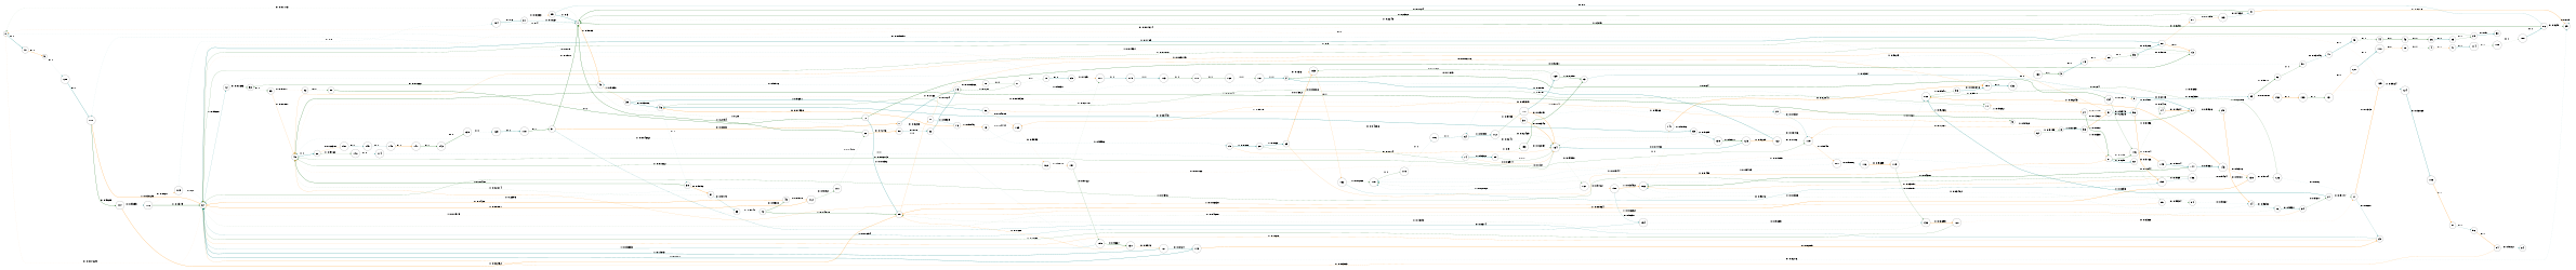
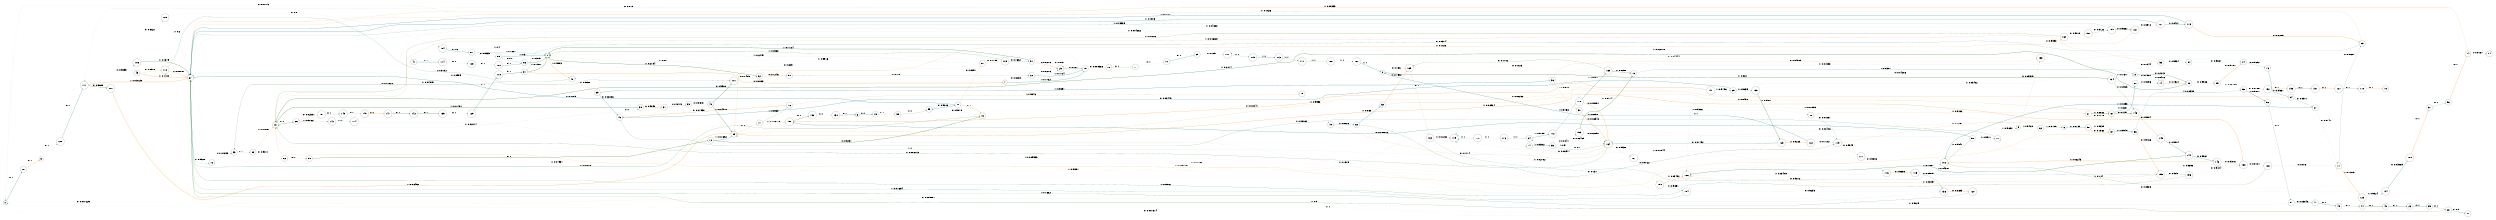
  digraph {
    rankdir=LR
    node [fontsize=24 shape=circle]
    edge [arrowhead=diamond color=teal fontsize=24 style=bold]
    0
    10
    9
    128
    1
    40
    93
    39
    83
    46
    36
    2
    165
    134
    162
    8
    146
    179
    159
    32
    14
    48
    145
    3
    15
    99
    95
-   4
    41
    114
    109
    5
    163
    62
    160
    6
    164
    66
    157
    119
    58
    161
    117
    57
    61
    116
    56
    60
    7
    22
    79
    29
    78
    71
    25
    24
    53
    111
    67
    107
    11
    38
    37
    12
    82
    13
    88
    16
    34
    27
    89
    17
    102
    77
    23
    125
    31
    124
    108
    18
    19
    68
    63
    158
    20
    21
    55
    166
    141
    65
    150
    52
    152
    51
    133
    26
    35
    28
    50
    98
    30
    151
    140
    33
    42
    49
    112
    76
    100
    101
    43
    44
    45
    47
    149
    174
    92
    64
    172
    170
    131
    54
    178
    176
    156
    138
    59
    153
    144
    169
    139
    123
    122
    148
    74
    69
    177
    175
    106
    173
    70
    72
    73
    87
    75
    132
    130
    80
    81
    85
    86
    103
    91
    90
    94
    84
    96
    97
    104
    105
    110
    113
    115
    136
    120
    118
    121
    126
    127
    129
    135
    137
    142
    143
    147
    154
    155
    167
    168
    171
    0 -> 10 [arrowhead=dot label="0: 1        "]
    10 -> 9 [color=darkorange label="0: 1        "]
    9 -> 128 [label="0: 1        " style=dotted]
    128 -> 111 [arrowhead=odot label="0: 1        "]
    1 -> 0 [color=darkgreen label="0: 0.01173  " style=dotted]
    1 -> 40 [color=darkorange label="1: 0.9883   "]
    40 -> 93 [color=darkgreen label="0: 0.01622  " style=solid]
    40 -> 39 [arrowhead=odot color=darkorange label="1: 0.9838   " style=solid]
    93 -> 83 [arrowhead=dot color=darkgreen label="0: 1        " style=dotted]
    39 -> 46 [arrowhead=dot label="0: 0.03086  "]
    39 -> 36 [arrowhead=odot label="1: 0.9691   "]
    83 -> 48 [color=darkorange label="1: 0.01887  " style=solid]
    83 -> 82 [arrowhead=odot color=darkorange label="0: 0.9811   " style=dotted]
    46 -> 38 [arrowhead=dot label="0: 1        " style=dotted]
    36 -> 163 [arrowhead=dot color=darkorange label="0: 0.04809  " style=solid]
    36 -> 30 [color=darkorange label="1: 0.9519   " style=solid]
    2 -> 165 [arrowhead=dot color=darkorange label="0: 0.136    " style=dotted]
    2 -> 134 [arrowhead=odot color=darkgreen label="1: 0.864    "]
    165 -> 162 [color=darkorange label="0: 1        " style=solid]
    134 -> 8 [arrowhead=dot color=darkorange label="1: 0.7677   " style=dotted]
    134 -> 146 [color=darkgreen label="0: 0.2323   " style=solid]
    162 -> 179 [color=darkgreen label="1: 0.01282  " style=dotted]
    162 -> 159 [label="0: 0.9872   " style=solid]
    8 -> 32 [label="0: 0.2013   "]
    8 -> 14 [arrowhead=odot label="1: 0.7987   " style=dotted]
    146 -> 48 [color=darkorange label="1: 0.01162  " style=dotted]
    146 -> 145 [arrowhead=odot color=darkorange label="0: 0.9884   "]
    179 -> 178 [arrowhead=odot color=darkgreen label="1: 1        " style=solid]
    159 -> 166 [color=darkorange label="1: 0.03097  " style=solid]
    159 -> 156 [arrowhead=odot label="0: 0.969    " style=solid]
    32 -> 48 [arrowhead=dot color=darkgreen label="1: 0.0074   "]
    32 -> 25 [arrowhead=dot color=darkgreen label="0: 0.9926   " style=dotted]
    14 -> 32 [color=darkorange label="0: 0.1524   "]
    14 -> 14 [arrowhead=odot color=darkgreen label="1: 0.8476   " style=solid]
    48 -> 66 [label="1: 1        "]
    145 -> 179 [arrowhead=dot label="1: 0.01955  " style=dotted]
    145 -> 144 [arrowhead=dot label="0: 0.9804   "]
    3 -> 15 [label="0: 1        "]
    15 -> 99 [arrowhead=dot color=darkorange label="0: 1        " style=solid]
    99 -> 95 [arrowhead=dot color=darkgreen label="0: 1        " style=solid]
    95 -> 67 [color=darkorange label="1: 0.07937  " style=dotted]
    95 -> 88 [label="0: 0.9206   "]
-   4 -> 41 [arrowhead=dot color=darkorange label="0: 1        " style=solid]
    41 -> 114 [arrowhead=odot label="0: 1        "]
    114 -> 109 [arrowhead=dot color=darkgreen label="0: 1        " style=dotted]
    109 -> 100 [arrowhead=odot color=darkgreen label="0: 1        " style=dotted]
    5 -> 163 [arrowhead=dot color=darkorange label="0: 0.05319  " style=solid]
    5 -> 62 [arrowhead=odot color=darkorange label="1: 0.9468   " style=dotted]
    163 -> 48 [arrowhead=dot label="1: 0.004662  " style=dotted]
    163 -> 160 [color=darkorange label="0: 0.9953   " style=dotted]
    62 -> 6 [arrowhead=dot color=darkgreen label="1: 0.9159   " style=solid]
    62 -> 164 [arrowhead=dot color=darkgreen label="0: 0.08406  " style=dotted]
    160 -> 48 [arrowhead=dot color=darkgreen label="1: 0.01822  " style=solid]
    160 -> 157 [arrowhead=dot color=darkorange label="0: 0.9818   " style=dotted]
    6 -> 119 [color=darkorange label="0: 0.1261   " style=solid]
    6 -> 58 [arrowhead=odot label="1: 0.8739   "]
    164 -> 48 [arrowhead=dot color=darkgreen label="1: 0.006173  " style=solid]
    164 -> 161 [arrowhead=dot color=darkgreen label="0: 0.9938   " style=dotted]
    66 -> 151 [arrowhead=odot color=darkorange label="0: 0.02381  " style=solid]
    66 -> 140 [color=darkgreen label="1: 0.9762   " style=solid]
    157 -> 177 [arrowhead=dot color=darkgreen label="1: 0.02778  " style=dotted]
    157 -> 155 [arrowhead=dot color=darkgreen label="0: 0.9722   " style=solid]
    119 -> 48 [arrowhead=dot color=darkorange label="1: 0.005533  " style=dotted]
    119 -> 117 [arrowhead=dot color=darkorange label="0: 0.9945   " style=solid]
    58 -> 57 [arrowhead=odot color=darkorange label="0: 0.1362   "]
    58 -> 61 [arrowhead=dot color=darkorange label="1: 0.8638   " style=dotted]
    161 -> 179 [label="1: 0.02782  " style=dotted]
    161 -> 158 [arrowhead=dot color=darkorange label="0: 0.9722   " style=dotted]
    117 -> 179 [label="1: 0.01944  " style=dotted]
    117 -> 116 [label="0: 0.9806   " style=dotted]
    57 -> 48 [color=darkorange label="1: 0.005175  " style=solid]
    57 -> 56 [label="0: 0.9948   "]
    61 -> 146 [color=darkgreen label="0: 0.175    "]
    61 -> 60 [label="1: 0.825    "]
    116 -> 166 [arrowhead=dot label="1: 0.03409  " style=dotted]
    116 -> 115 [arrowhead=dot color=darkorange label="0: 0.9659   "]
    56 -> 159 [arrowhead=dot color=darkorange label="0: 0.9766   "]
    56 -> 53 [arrowhead=dot label="1: 0.02338  " style=solid]
    60 -> 14 [color=darkgreen label="1: 0.8056   " style=dotted]
    60 -> 55 [arrowhead=odot color=darkgreen label="0: 0.1944   " style=dotted]
    7 -> 22 [arrowhead=odot color=darkgreen label="0: 0.8238   " style=dotted]
    7 -> 79 [arrowhead=odot label="1: 0.1762   "]
    22 -> 79 [arrowhead=odot label="1: 0.1724   "]
    22 -> 29 [label="0: 0.8276   " style=dotted]
    79 -> 40 [arrowhead=dot label="1: 0.9916   " style=dotted]
    79 -> 78 [arrowhead=odot color=darkorange label="0: 0.008366  " style=dotted]
-   71 -> 79 [arrowhead=dot color=darkgreen label="1: 0.121    " style=solid]
+   29 -> 79 [arrowhead=dot color=darkgreen label="1: 0.121    " style=solid]
    29 -> 29 [arrowhead=dot label="0: 0.879    " style=dotted]
    78 -> 71 [arrowhead=odot color=darkgreen label="0: 1        " style=solid]
    71 -> 70 [arrowhead=odot color=darkgreen label="0: 1        " style=dotted]
    25 -> 24 [arrowhead=dot color=darkorange label="0: 0.9781   "]
    25 -> 53 [arrowhead=odot label="1: 0.02186  " style=dotted]
    24 -> 16 [arrowhead=dot label="0: 0.9652   " style=solid]
    24 -> 166 [label="1: 0.03482  " style=dotted]
    53 -> 52 [arrowhead=dot color=darkgreen label="1: 0.9811   "]
    53 -> 152 [color=darkorange label="0: 0.01887  " style=dotted]
    111 -> 67 [arrowhead=odot color=darkorange label="1: 0.03125  "]
    111 -> 107 [arrowhead=dot color=darkgreen label="0: 0.9688   "]
    67 -> 0 [arrowhead=odot color=darkorange label="0: 0.007229  " style=dotted]
    67 -> 12 [label="1: 0.9928   " style=solid]
    107 -> 89 [arrowhead=odot color=darkorange label="1: 0.06452  "]
    107 -> 106 [arrowhead=dot label="0: 0.9355   " style=dotted]
    11 -> 46 [arrowhead=odot color=darkgreen label="0: 0.03082  " style=solid]
    11 -> 5 [color=darkgreen label="1: 0.9692   " style=dotted]
    38 -> 48 [arrowhead=odot color=darkgreen label="1: 0.01481  "]
    38 -> 37 [color=darkorange label="0: 0.9852   "]
    37 -> 48 [color=darkgreen label="1: 0.02214  " style=dotted]
    37 -> 33 [arrowhead=dot label="0: 0.9779   " style=solid]
    12 -> 93 [color=darkgreen label="0: 0.01693  " style=dotted]
    12 -> 11 [arrowhead=odot label="1: 0.9831   " style=dotted]
    82 -> 80 [color=darkgreen label="0: 1        " style=dotted]
    13 -> 165 [arrowhead=odot color=darkorange label="0: 0.1613   " style=dotted]
    13 -> 8 [arrowhead=dot label="1: 0.8387   " style=solid]
    88 -> 67 [arrowhead=odot label="1: 0.1709   "]
    88 -> 73 [color=darkorange label="0: 1        "]
    88 -> 87 [arrowhead=dot color=darkorange label="0: 0.8291   " style=solid]
    16 -> 67 [arrowhead=dot color=darkgreen label="1: 0.04688  " style=dotted]
    16 -> 34 [arrowhead=odot label="0: 0.9531   "]
    34 -> 27 [color=darkgreen label="0: 0.9377   " style=solid]
    34 -> 89 [color=darkorange label="1: 0.06232  " style=solid]
    27 -> 17 [arrowhead=dot color=darkgreen label="0: 0.9147   " style=dotted]
    27 -> 102 [label="1: 0.0853   "]
    89 -> 77 [arrowhead=dot color=darkorange label="1: 1        " style=solid]
    17 -> 23 [label="0: 0.8687   " style=solid]
    17 -> 125 [arrowhead=odot color=darkorange label="1: 0.1313   "]
    102 -> 0 [arrowhead=dot label="0: 0.005891  " style=dotted]
    102 -> 98 [arrowhead=odot color=darkgreen label="1: 0.9941   " style=solid]
    77 -> 150 [color=darkorange label="0: 0.006116  " style=solid]
    77 -> 76 [arrowhead=odot label="1: 0.9939   " style=solid]
    23 -> 67 [color=darkorange label="1: 0.1626   " style=solid]
    23 -> 31 [arrowhead=odot label="0: 0.8374   " style=solid]
    125 -> 0 [arrowhead=dot color=darkorange label="0: 0.007614  " style=dotted]
    125 -> 124 [label="1: 0.9924   " style=dotted]
    31 -> 1 [arrowhead=odot color=darkgreen label="1: 0.1917   "]
    31 -> 7 [color=darkorange label="0: 0.8083   "]
    124 -> 11 [arrowhead=dot color=darkorange label="1: 0.9693   " style=dotted]
    124 -> 108 [arrowhead=odot label="0: 0.03069  "]
    108 -> 97 [color=darkorange label="0: 1        "]
-   18 -> 4 [arrowhead=dot color=darkgreen label="0: 1        " style=dotted]
    19 -> 164 [arrowhead=odot color=darkorange label="0: 0.1174   " style=solid]
    19 -> 68 [arrowhead=dot label="1: 0.8826   "]
    68 -> 119 [color=darkgreen label="0: 0.137    " style=solid]
    68 -> 63 [label="1: 0.863    "]
    63 -> 165 [arrowhead=dot color=darkorange label="0: 0.1502   "]
    63 -> 61 [arrowhead=dot color=darkorange label="1: 0.8498   " style=solid]
    158 -> 166 [arrowhead=dot color=darkorange label="1: 0.03492  "]
    158 -> 154 [label="0: 0.9651   " style=solid]
    20 -> 119 [arrowhead=dot label="0: 0.07337  " style=solid]
    20 -> 21 [arrowhead=dot color=darkorange label="1: 0.9266   " style=solid]
    21 -> 57 [arrowhead=dot color=darkorange label="0: 0.1118   " style=solid]
    21 -> 61 [arrowhead=dot color=darkgreen label="1: 0.8882   "]
    55 -> 48 [arrowhead=dot color=darkorange label="1: 0.006637  " style=solid]
    55 -> 54 [color=darkgreen label="0: 0.9934   " style=dotted]
    166 -> 141 [arrowhead=odot color=darkorange label="1: 1        " style=dotted]
    141 -> 65 [arrowhead=dot label="1: 0.9796   " style=dotted]
    141 -> 150 [arrowhead=dot color=darkorange label="0: 0.02041  "]
    65 -> 46 [label="0: 0.03448  "]
    65 -> 139 [label="1: 0.9655   " style=solid]
    150 -> 132 [label="0: 1        "]
    52 -> 51 [arrowhead=dot color=darkgreen label="1: 1        " style=solid]
    152 -> 133 [arrowhead=dot color=darkorange label="0: 1        "]
    51 -> 47 [arrowhead=dot label="0: 0.03846  " style=solid]
    51 -> 64 [label="1: 0.9615   " style=dotted]
    133 -> 131 [color=darkgreen label="0: 1        " style=solid]
    26 -> 35 [arrowhead=odot label="0: 1        "]
    35 -> 28 [color=darkgreen label="0: 1        " style=solid]
    28 -> 67 [arrowhead=odot color=darkgreen label="1: 0.5      " style=solid]
    28 -> 50 [arrowhead=dot label="0: 0.5      "]
    50 -> 67 [color=darkorange label="1: 1        " style=dotted]
    98 -> 11 [color=darkgreen label="1: 0.9911   " style=dotted]
    98 -> 150 [arrowhead=dot label="0: 0.008876  "]
    30 -> 164 [color=darkorange label="0: 0.06342  "]
    30 -> 20 [label="1: 0.9366   " style=dotted]
    151 -> 149 [arrowhead=dot label="0: 1        " style=solid]
    140 -> 174 [label="1: 1        " style=dotted]
    33 -> 67 [arrowhead=odot color=darkorange label="1: 0.01515  " style=dotted]
    33 -> 42 [arrowhead=odot label="0: 0.9848   " style=dotted]
    42 -> 89 [color=darkgreen label="1: 0.04918  "]
-   42 -> 49 [arrowhead=odot color=darkgreen label="0: 0.9508   "]
+   42 -> 101 [arrowhead=odot color=darkgreen label="0: 0.9508   "]
    49 -> 67 [arrowhead=odot color=darkorange label="1: 0.1422   "]
    49 -> 112 [color=darkorange label="0: 0.8578   " style=solid]
    112 -> 67 [arrowhead=odot color=darkorange label="1: 0.08081  "]
    112 -> 101 [arrowhead=dot color=darkgreen label="0: 0.9192   " style=solid]
    76 -> 46 [arrowhead=dot color=darkorange label="0: 0.01538  "]
    76 -> 75 [color=darkorange label="1: 0.9846   " style=solid]
    100 -> 86 [label="0: 1        "]
    101 -> 67 [arrowhead=dot label="1: 0.2595   " style=dotted]
    101 -> 92 [arrowhead=dot color=darkgreen label="0: 0.7405   " style=dotted]
    43 -> 26 [arrowhead=dot color=darkgreen label="0: 1        "]
    44 -> 43 [arrowhead=odot color=darkgreen label="0: 1        "]
    45 -> 44 [arrowhead=dot color=darkgreen label="0: 1        " style=solid]
    47 -> 45 [label="0: 1        "]
    149 -> 148 [arrowhead=odot label="0: 1        " style=solid]
    174 -> 74 [arrowhead=dot label="1: 1        " style=dotted]
    92 -> 1 [color=darkgreen label="1: 0.2754   "]
    92 -> 90 [arrowhead=dot color=darkorange label="0: 0.7246   "]
    64 -> 164 [arrowhead=dot label="0: 0.0241   " style=dotted]
    64 -> 172 [label="1: 0.9759   "]
    172 -> 164 [arrowhead=dot color=darkgreen label="0: 0.02469  " style=dotted]
    172 -> 170 [arrowhead=odot color=darkgreen label="1: 0.9753   " style=solid]
    170 -> 164 [arrowhead=odot color=darkorange label="0: 0.09091  "]
    170 -> 169 [arrowhead=dot label="1: 0.9091   "]
    131 -> 127 [color=darkorange label="0: 1        " style=solid]
    54 -> 179 [color=darkgreen label="1: 0.01333  " style=dotted]
    54 -> 24 [arrowhead=dot label="0: 0.9867   " style=dotted]
    178 -> 176 [arrowhead=odot label="1: 1        " style=dotted]
    176 -> 64 [arrowhead=odot label="1: 1        " style=solid]
    156 -> 67 [arrowhead=dot color=darkgreen label="1: 0.0576   " style=solid]
    156 -> 138 [arrowhead=dot color=darkgreen label="0: 0.9424   " style=dotted]
    138 -> 89 [arrowhead=odot color=darkorange label="1: 0.08964  "]
    138 -> 126 [arrowhead=odot color=darkgreen label="0: 0.9104   " style=dotted]
    59 -> 164 [arrowhead=odot color=darkgreen label="0: 0.1      " style=solid]
    59 -> 153 [arrowhead=dot color=darkgreen label="1: 0.9      " style=dotted]
    153 -> 164 [color=darkgreen label="0: 0.02857  " style=dotted]
    153 -> 13 [arrowhead=dot color=darkgreen label="1: 0.9714   "]
    144 -> 166 [arrowhead=dot color=darkgreen label="1: 0.04387  "]
    144 -> 143 [arrowhead=dot label="0: 0.9561   "]
    169 -> 165 [color=darkgreen label="0: 0.1702   " style=solid]
    169 -> 13 [color=darkgreen label="1: 0.8298   "]
    139 -> 163 [arrowhead=odot color=darkorange label="0: 0.04286  " style=dotted]
    139 -> 123 [color=darkgreen label="1: 0.9571   "]
    123 -> 164 [arrowhead=odot label="0: 0.07752  "]
    123 -> 122 [arrowhead=odot color=darkorange label="1: 0.9225   "]
    122 -> 2 [label="1: 0.8898   "]
    122 -> 119 [arrowhead=odot color=darkgreen label="0: 0.1102   " style=dotted]
    148 -> 147 [color=darkorange label="0: 1        "]
    74 -> 164 [arrowhead=dot color=darkorange label="0: 0.06977  " style=solid]
    74 -> 59 [label="1: 0.9302   "]
    69 -> 111 [arrowhead=dot label="0: 0.875    " style=dotted]
    69 -> 177 [color=darkorange label="1: 0.125    " style=dotted]
    177 -> 175 [arrowhead=dot label="1: 1        " style=solid]
    175 -> 173 [label="1: 1        "]
    106 -> 67 [color=darkgreen label="1: 0.1379   "]
    106 -> 105 [color=darkorange label="0: 0.8621   " style=dotted]
    173 -> 171 [color=darkgreen label="1: 1        " style=solid]
    70 -> 69 [arrowhead=odot label="0: 1        "]
    72 -> 89 [arrowhead=odot label="1: 0.07692  "]
    72 -> 73 [color=darkgreen label="0: 0.9231   "]
    73 -> 95 [color=darkgreen label="0: 0.9818   " style=dotted]
    73 -> 67 [arrowhead=dot color=darkgreen label="1: 0.01818  " style=solid]
    87 -> 1 [color=darkgreen label="1: 0.2245   " style=dotted]
    87 -> 103 [arrowhead=odot color=darkorange label="0: 0.7755   " style=solid]
    75 -> 163 [arrowhead=dot color=darkorange label="0: 0.04444  " style=dotted]
    75 -> 19 [arrowhead=dot label="1: 0.9556   " style=dotted]
    132 -> 130 [arrowhead=odot label="0: 1        " style=dotted]
    130 -> 3 [arrowhead=dot color=darkgreen label="0: 1        "]
    80 -> 72 [arrowhead=odot color=darkgreen label="0: 1        "]
    81 -> 1 [arrowhead=dot label="1: 0.1667   " style=solid]
    81 -> 85 [color=darkorange label="0: 0.8333   " style=dotted]
    85 -> 1 [arrowhead=dot label="1: 0.3      "]
    85 -> 86 [arrowhead=odot label="0: 0.7      " style=solid]
    86 -> 1 [color=darkgreen label="1: 0.375    "]
    86 -> 29 [color=darkgreen label="0: 0.625    " style=dotted]
    103 -> 1 [color=darkgreen label="1: 0.2368   " style=solid]
    103 -> 91 [arrowhead=dot label="0: 0.7632   " style=solid]
    91 -> 1 [color=darkgreen label="1: 0.1724   "]
    91 -> 29 [arrowhead=odot color=darkorange label="0: 0.8276   "]
    90 -> 1 [color=darkgreen label="1: 0.20     " style=dotted]
    90 -> 22 [label="0: 0.78     " style=solid]
    94 -> 67 [arrowhead=odot color=darkorange label="1: 0.08333  " style=solid]
    94 -> 84 [label="0: 0.9167   " style=dotted]
    96 -> 94 [arrowhead=odot color=darkorange label="0: 1        "]
    97 -> 96 [arrowhead=dot label="0: 1        " style=solid]
    104 -> 1 [arrowhead=odot color=darkgreen label="1: 0.4      " style=dotted]
    104 -> 81 [arrowhead=odot label="0: 0.6      "]
    105 -> 67 [arrowhead=dot label="1: 0.2      " style=dotted]
    105 -> 104 [label="0: 0.8      " style=dotted]
    110 -> 18 [color=darkorange label="0: 1        " style=solid]
    113 -> 67 [label="1: 0.1711   "]
    113 -> 23 [color=darkorange label="0: 0.8289   "]
    115 -> 102 [label="1: 0.1021   " style=dotted]
    115 -> 136 [arrowhead=dot color=darkgreen label="0: 0.8979   " style=solid]
    136 -> 89 [color=darkgreen label="1: 0.1305   " style=dotted]
    136 -> 120 [color=darkorange label="0: 0.8695   "]
    120 -> 67 [color=darkgreen label="1: 0.1662   " style=solid]
    120 -> 17 [color=darkorange label="0: 0.8338   " style=dotted]
    118 -> 31 [arrowhead=dot color=darkgreen label="0: 1        "]
    121 -> 67 [arrowhead=dot label="1: 0.1573   "]
    121 -> 113 [arrowhead=dot label="0: 0.8427   "]
    126 -> 17 [arrowhead=odot label="0: 0.876    " style=dotted]
    126 -> 102 [arrowhead=dot color=darkgreen label="1: 0.124    " style=solid]
    127 -> 110 [label="0: 1        "]
    129 -> 118 [label="0: 1        "]
    135 -> 129 [arrowhead=dot label="0: 1        " style=dotted]
    137 -> 89 [arrowhead=dot color=darkorange label="1: 0.1028   " style=solid]
    137 -> 121 [arrowhead=dot color=darkorange label="0: 0.8972   " style=solid]
    142 -> 135 [arrowhead=odot color=darkgreen label="0: 1        "]
    143 -> 102 [color=darkorange label="1: 0.06243  "]
    143 -> 138 [arrowhead=dot color=darkorange label="0: 0.9376   " style=solid]
    147 -> 142 [arrowhead=dot color=darkgreen label="0: 1        "]
    154 -> 67 [label="1: 0.07654  " style=solid]
    154 -> 136 [arrowhead=dot label="0: 0.9235   " style=dotted]
    155 -> 67 [label="1: 0.03333  " style=solid]
    155 -> 137 [color=darkgreen label="0: 0.9667   "]
    167 -> 2 [label="1: 1        "]
    168 -> 167 [arrowhead=dot color=darkgreen label="1: 1        " style=dotted]
    171 -> 168 [arrowhead=odot color=darkgreen label="1: 1        " style=solid]
  }
